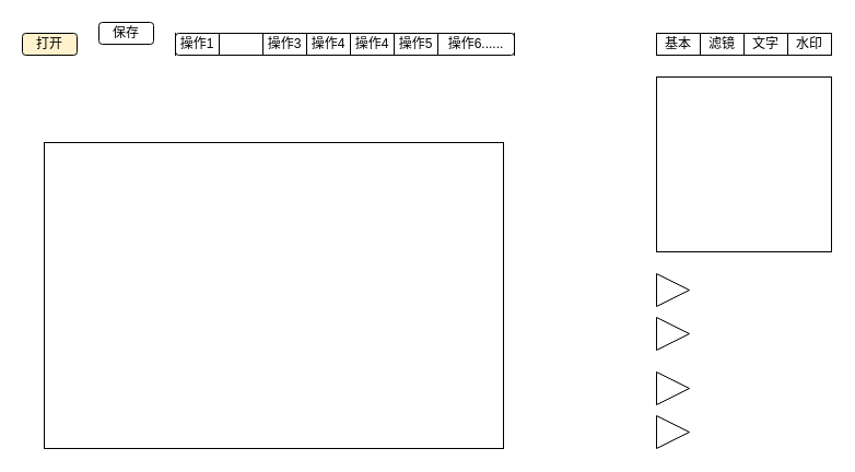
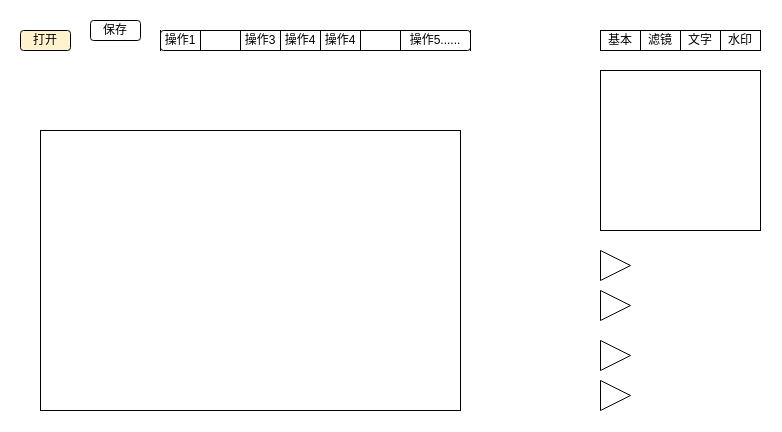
  <mxCell id="0" />
  <mxCell id="1" parent="0" />
  <mxCell id="2" value="打开" style="rounded=1;whiteSpace=wrap;html=1;fillColor=#fff2cc;" vertex="1" parent="1"><mxGeometry x="20" y="30" width="50" height="20" as="geometry" /></mxCell>
  <mxCell id="3" value="保存" style="rounded=1;whiteSpace=wrap;html=1;" vertex="1" parent="1"><mxGeometry x="90" y="20" width="50" height="20" as="geometry" /></mxCell>
  <mxCell id="4" value="" style="rounded=1;whiteSpace=wrap;html=1;" vertex="1" parent="1"><mxGeometry x="160" y="30" width="310" height="20" as="geometry" /></mxCell>
  <mxCell id="5" value="操作4" style="shape=partialRectangle;whiteSpace=wrap;html=1;bottom=0;top=0;fillColor=none;" vertex="1" parent="1"><mxGeometry x="280" y="30" width="40" height="20" as="geometry" /></mxCell>
- <mxCell id="6" value="操作5" style="shape=partialRectangle;whiteSpace=wrap;html=1;bottom=0;top=0;fillColor=none;" vertex="1" parent="1"><mxGeometry x="360" y="30" width="40" height="20" as="geometry" /></mxCell>
  <mxCell id="7" value="操作1" style="shape=partialRectangle;whiteSpace=wrap;html=1;bottom=0;top=0;fillColor=none;" vertex="1" parent="1"><mxGeometry x="160" y="30" width="40" height="20" as="geometry" /></mxCell>
  <mxCell id="8" value="操作3" style="shape=partialRectangle;whiteSpace=wrap;html=1;bottom=0;top=0;fillColor=none;" vertex="1" parent="1"><mxGeometry x="240" y="30" width="40" height="20" as="geometry" /></mxCell>
  <mxCell id="9" value="操作4" style="shape=partialRectangle;whiteSpace=wrap;html=1;bottom=0;top=0;fillColor=none;" vertex="1" parent="1"><mxGeometry x="320" y="30" width="40" height="20" as="geometry" /></mxCell>
- <mxCell id="10" value="操作6......" style="shape=partialRectangle;whiteSpace=wrap;html=1;bottom=0;top=0;fillColor=none;" vertex="1" parent="1"><mxGeometry x="400" y="30" width="70" height="20" as="geometry" /></mxCell>
+ <mxCell id="10" value="操作5......" style="shape=partialRectangle;whiteSpace=wrap;html=1;bottom=0;top=0;fillColor=none;" vertex="1" parent="1"><mxGeometry x="400" y="30" width="70" height="20" as="geometry" /></mxCell>
  <mxCell id="11" value="" style="rounded=0;whiteSpace=wrap;html=1;" vertex="1" parent="1"><mxGeometry x="600" y="30" width="160" height="20" as="geometry" /></mxCell>
  <mxCell id="12" value="基本" style="shape=partialRectangle;whiteSpace=wrap;html=1;bottom=0;top=0;fillColor=none;" vertex="1" parent="1"><mxGeometry x="600" y="30" width="40" height="20" as="geometry" /></mxCell>
  <mxCell id="13" value="文字" style="shape=partialRectangle;whiteSpace=wrap;html=1;bottom=0;top=0;fillColor=none;" vertex="1" parent="1"><mxGeometry x="680" y="30" width="40" height="20" as="geometry" /></mxCell>
  <mxCell id="14" value="滤镜" style="shape=partialRectangle;whiteSpace=wrap;html=1;bottom=0;top=0;fillColor=none;" vertex="1" parent="1"><mxGeometry x="640" y="30" width="40" height="20" as="geometry" /></mxCell>
  <mxCell id="15" value="水印" style="shape=partialRectangle;whiteSpace=wrap;html=1;bottom=0;top=0;fillColor=none;" vertex="1" parent="1"><mxGeometry x="720" y="30" width="40" height="20" as="geometry" /></mxCell>
  <mxCell id="16" value="" style="rounded=0;whiteSpace=wrap;html=1;" vertex="1" parent="1"><mxGeometry x="600" y="70" width="160" height="160" as="geometry" /></mxCell>
  <mxCell id="17" value="" style="rounded=0;whiteSpace=wrap;html=1;" vertex="1" parent="1"><mxGeometry x="40" y="130" width="420" height="280" as="geometry" /></mxCell>
  <mxCell id="18" value="" style="triangle;whiteSpace=wrap;html=1;" vertex="1" parent="1"><mxGeometry x="600" y="290" width="30" height="30" as="geometry" /></mxCell>
  <mxCell id="19" value="" style="triangle;whiteSpace=wrap;html=1;" vertex="1" parent="1"><mxGeometry x="600" y="340" width="30" height="30" as="geometry" /></mxCell>
  <mxCell id="20" value="" style="triangle;whiteSpace=wrap;html=1;" vertex="1" parent="1"><mxGeometry x="600" y="380" width="30" height="30" as="geometry" /></mxCell>
  <mxCell id="21" value="" style="triangle;whiteSpace=wrap;html=1;" vertex="1" parent="1"><mxGeometry x="600" y="250" width="30" height="30" as="geometry" /></mxCell>
